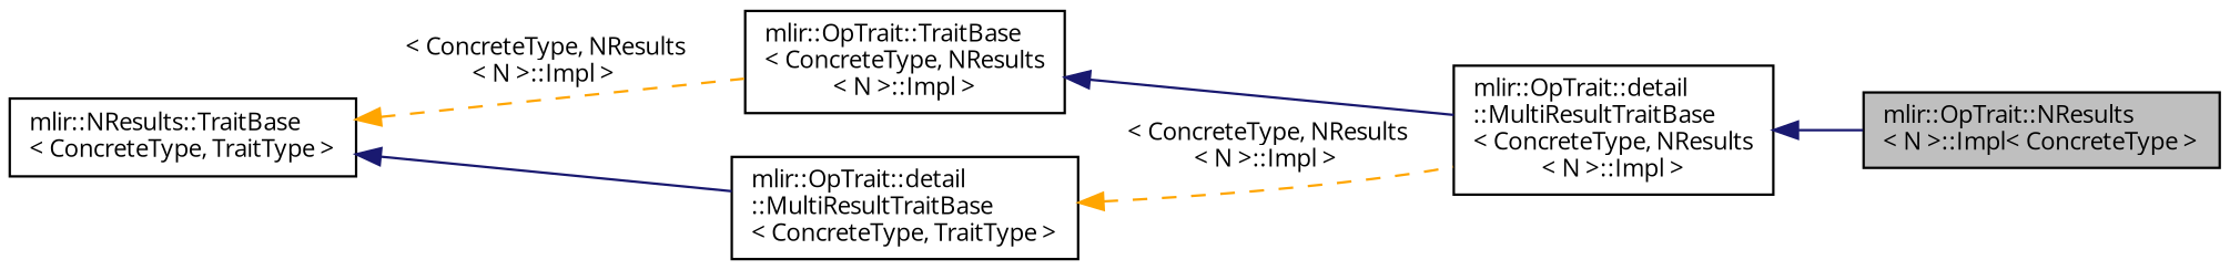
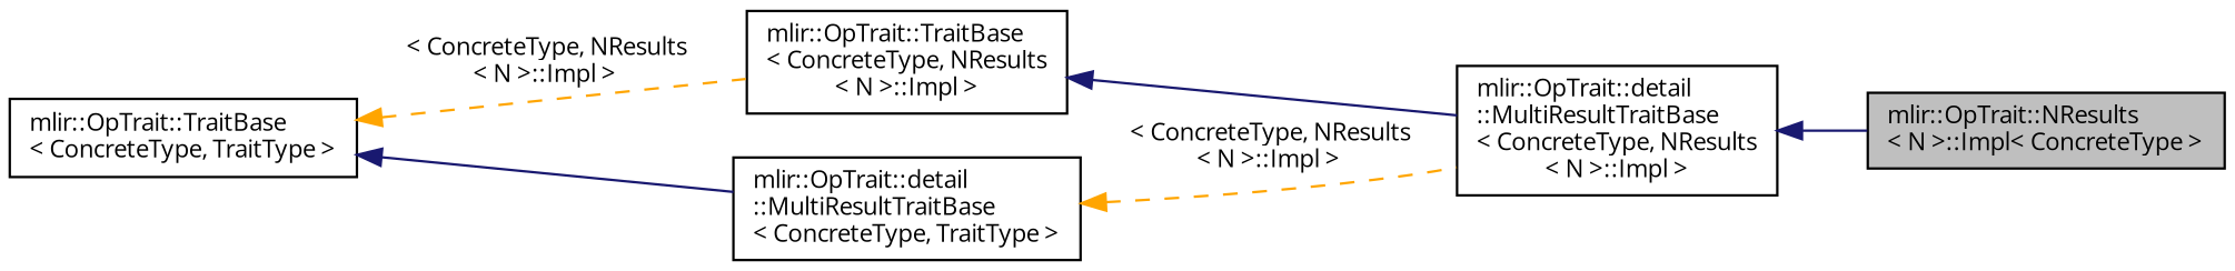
  digraph {
    rankdir=LR
    fontname="Open Sans"
    node [color=black fontname="Open Sans" fontsize=10 shape=record]
    edge [color=midnightblue dir=back fontname="Open Sans" fontsize=10 labelfontname=Helvetica labelfontsize=10 style=solid]
    n1 [fillcolor=grey75 fontcolor=black height=0.2 label="mlir::OpTrait::NResults\l\< N \>::Impl\< ConcreteType \>" style=filled width=0.4]
    n2 [height=0.2 label="mlir::OpTrait::detail\l::MultiResultTraitBase\l\< ConcreteType, NResults\l\< N \>::Impl \>" width=0.4]
    n3 [height=0.2 label="mlir::OpTrait::TraitBase\l\< ConcreteType, NResults\l\< N \>::Impl \>" width=0.4]
-   n4 [height=0.2 label="mlir::NResults::TraitBase\l\< ConcreteType, TraitType \>" width=0.4]
+   n4 [height=0.2 label="mlir::OpTrait::TraitBase\l\< ConcreteType, TraitType \>" width=0.4]
    n5 [height=0.2 label="mlir::OpTrait::detail\l::MultiResultTraitBase\l\< ConcreteType, TraitType \>" width=0.4]
    n2 -> n1
    n3 -> n2
    n4 -> n3 [color=orange label=" \< ConcreteType, NResults\l\< N \>::Impl \>" style=dashed]
    n4 -> n5
    n5 -> n2 [color=orange label=" \< ConcreteType, NResults\l\< N \>::Impl \>" style=dashed]
  }
